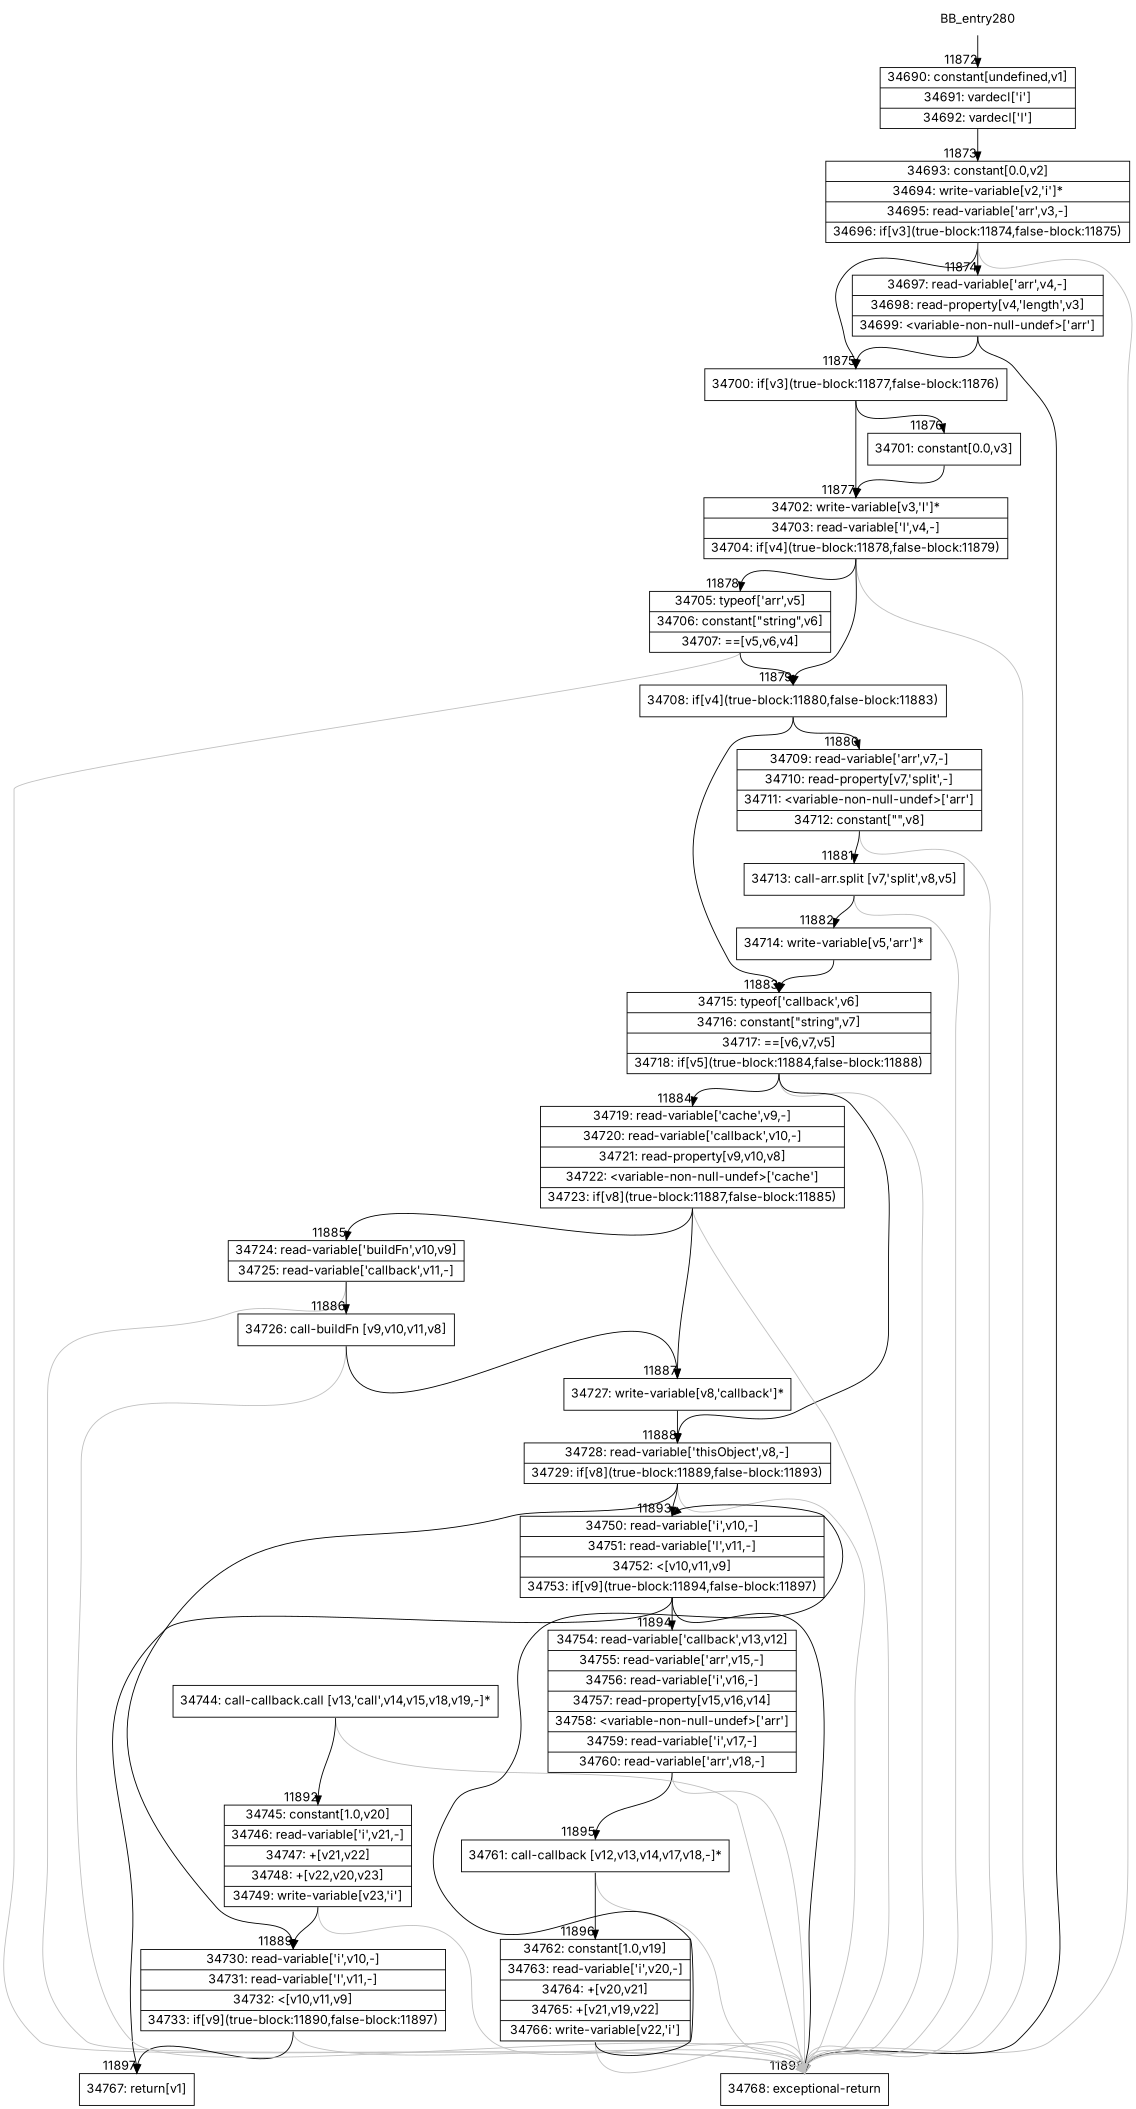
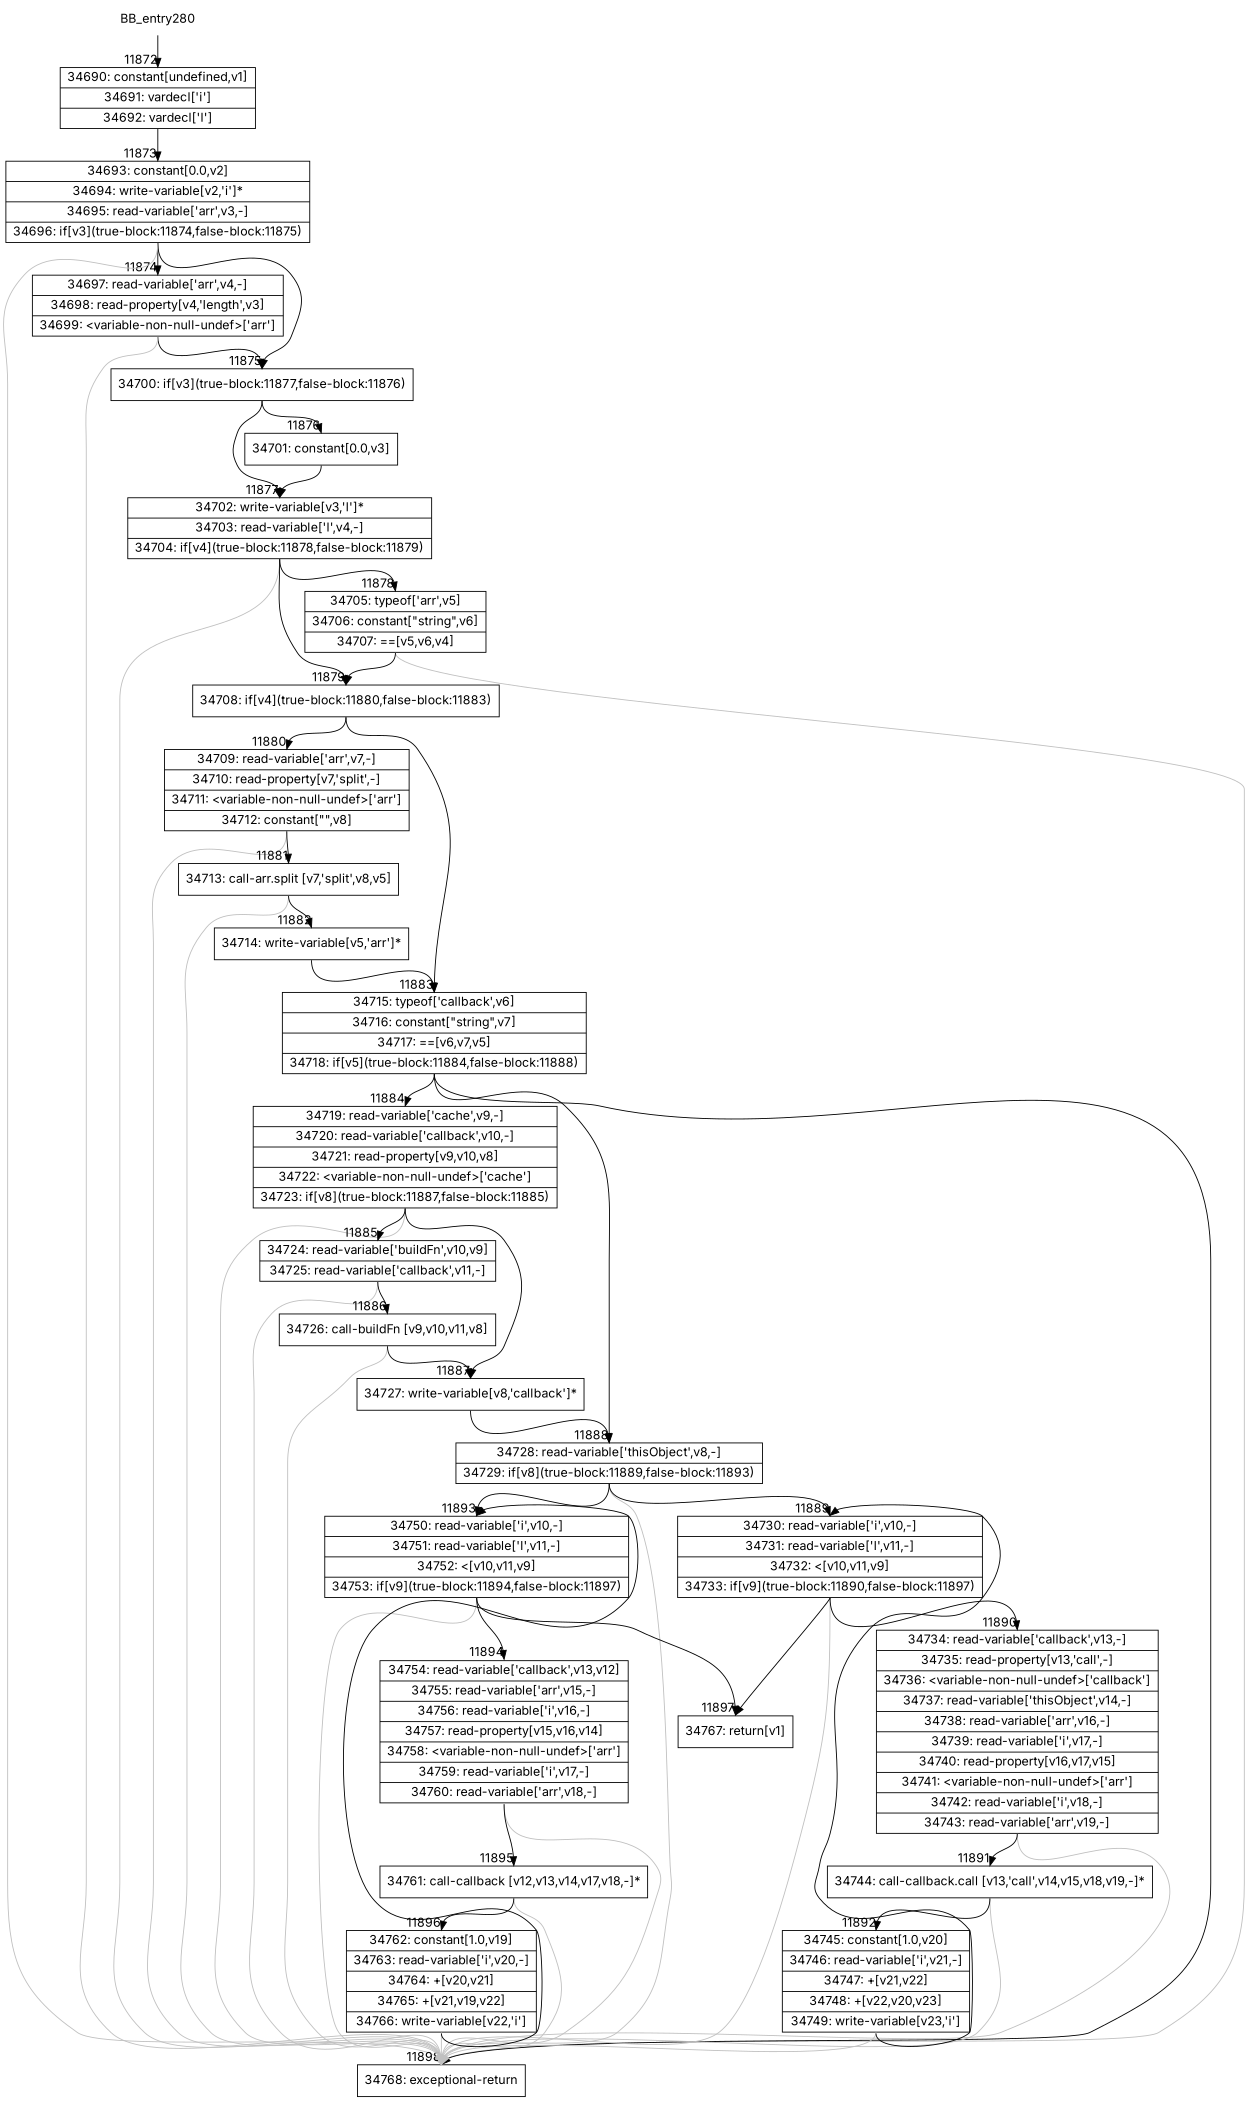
  digraph {
    fontname=Inter
    rankdir=TD
    node [fontname=Inter shape=record]
    edge [fontname=Inter headport=n tailport=s]
    n1 [label=BB_entry280 shape=none]
    n2 [label="{34690: constant[undefined,v1]|34691: vardecl['i']|34692: vardecl['l']}"]
    n3 [label="{34693: constant[0.0,v2]|34694: write-variable[v2,'i']*|34695: read-variable['arr',v3,-]|34696: if[v3](true-block:11874,false-block:11875)}"]
    n4 [label="{34700: if[v3](true-block:11877,false-block:11876)}"]
    n5 [label="{34697: read-variable['arr',v4,-]|34698: read-property[v4,'length',v3]|34699: \<variable-non-null-undef\>['arr']}"]
    n6 [label="{34768: exceptional-return}"]
    n7 [label="{34702: write-variable[v3,'l']*|34703: read-variable['l',v4,-]|34704: if[v4](true-block:11878,false-block:11879)}"]
    n8 [label="{34701: constant[0.0,v3]}"]
    n9 [label="{34708: if[v4](true-block:11880,false-block:11883)}"]
    n10 [label="{34705: typeof['arr',v5]|34706: constant[\"string\",v6]|34707: ==[v5,v6,v4]}"]
    n11 [label="{34709: read-variable['arr',v7,-]|34710: read-property[v7,'split',-]|34711: \<variable-non-null-undef\>['arr']|34712: constant[\"\",v8]}"]
    n12 [label="{34715: typeof['callback',v6]|34716: constant[\"string\",v7]|34717: ==[v6,v7,v5]|34718: if[v5](true-block:11884,false-block:11888)}"]
    n13 [label="{34713: call-arr.split [v7,'split',v8,v5]}"]
    n14 [label="{34719: read-variable['cache',v9,-]|34720: read-variable['callback',v10,-]|34721: read-property[v9,v10,v8]|34722: \<variable-non-null-undef\>['cache']|34723: if[v8](true-block:11887,false-block:11885)}"]
    n15 [label="{34728: read-variable['thisObject',v8,-]|34729: if[v8](true-block:11889,false-block:11893)}"]
    n16 [label="{34714: write-variable[v5,'arr']*}"]
    n17 [label="{34727: write-variable[v8,'callback']*}"]
    n18 [label="{34724: read-variable['buildFn',v10,v9]|34725: read-variable['callback',v11,-]}"]
    n19 [label="{34730: read-variable['i',v10,-]|34731: read-variable['l',v11,-]|34732: \<[v10,v11,v9]|34733: if[v9](true-block:11890,false-block:11897)}"]
    n20 [label="{34750: read-variable['i',v10,-]|34751: read-variable['l',v11,-]|34752: \<[v10,v11,v9]|34753: if[v9](true-block:11894,false-block:11897)}"]
    n21 [label="{34726: call-buildFn [v9,v10,v11,v8]}"]
+   n22 [label="{34734: read-variable['callback',v13,-]|34735: read-property[v13,'call',-]|34736: \<variable-non-null-undef\>['callback']|34737: read-variable['thisObject',v14,-]|34738: read-variable['arr',v16,-]|34739: read-variable['i',v17,-]|34740: read-property[v16,v17,v15]|34741: \<variable-non-null-undef\>['arr']|34742: read-variable['i',v18,-]|34743: read-variable['arr',v19,-]}"]
    n23 [label="{34767: return[v1]}"]
    n24 [label="{34754: read-variable['callback',v13,v12]|34755: read-variable['arr',v15,-]|34756: read-variable['i',v16,-]|34757: read-property[v15,v16,v14]|34758: \<variable-non-null-undef\>['arr']|34759: read-variable['i',v17,-]|34760: read-variable['arr',v18,-]}"]
    n25 [label="{34744: call-callback.call [v13,'call',v14,v15,v18,v19,-]*}"]
    n26 [label="{34761: call-callback [v12,v13,v14,v17,v18,-]*}"]
    n27 [label="{34745: constant[1.0,v20]|34746: read-variable['i',v21,-]|34747: +[v21,v22]|34748: +[v22,v20,v23]|34749: write-variable[v23,'i']}"]
    n28 [label="{34762: constant[1.0,v19]|34763: read-variable['i',v20,-]|34764: +[v20,v21]|34765: +[v21,v19,v22]|34766: write-variable[v22,'i']}"]
    n1 -> n2 [headlabel="    11872"]
    n2 -> n3 [headlabel="      11873"]
    n3 -> n4 [headlabel="      11875"]
    n3 -> n5 [headlabel="      11874"]
    n3 -> n6 [color=gray headlabel="      11898"]
    n4 -> n7 [headlabel="      11877"]
    n4 -> n8 [headlabel="      11876"]
    n5 -> n4
-   n5 -> n6 [color=black]
+   n5 -> n6 [color=gray]
    n7 -> n6 [color=gray]
    n7 -> n9 [headlabel="      11879"]
    n7 -> n10 [headlabel="      11878"]
    n8 -> n7
    n9 -> n11 [headlabel="      11880"]
    n9 -> n12 [headlabel="      11883"]
    n10 -> n6 [color=gray]
    n10 -> n9
    n11 -> n6 [color=gray]
    n11 -> n13 [headlabel="      11881"]
-   n12 -> n6 [color=gray]
+   n12 -> n6 [color=black]
    n12 -> n14 [headlabel="      11884"]
    n12 -> n15 [headlabel="      11888"]
    n13 -> n6 [color=gray]
    n13 -> n16 [headlabel="      11882"]
    n14 -> n6 [color=gray]
    n14 -> n17 [headlabel="      11887"]
    n14 -> n18 [headlabel="      11885"]
    n15 -> n6 [color=gray]
    n15 -> n19 [headlabel="      11889"]
    n15 -> n20 [headlabel="      11893"]
    n16 -> n12
    n17 -> n15
    n18 -> n6 [color=gray]
    n18 -> n21 [headlabel="      11886"]
    n19 -> n6 [color=gray]
+   n19 -> n22 [headlabel="      11890"]
    n19 -> n23 [headlabel="      11897"]
-   n20 -> n6 [color=black]
+   n20 -> n6 [color=gray]
    n20 -> n23
    n20 -> n24 [headlabel="      11894"]
    n21 -> n6 [color=gray]
    n21 -> n17
+   n22 -> n6 [color=gray]
+   n22 -> n25 [headlabel="      11891"]
    n24 -> n6 [color=gray]
    n24 -> n26 [headlabel="      11895"]
    n25 -> n6 [color=gray]
    n25 -> n27 [headlabel="      11892"]
    n26 -> n6 [color=gray]
    n26 -> n28 [headlabel="      11896"]
    n27 -> n6 [color=gray]
    n27 -> n19
    n28 -> n6 [color=gray]
    n28 -> n20
  }
